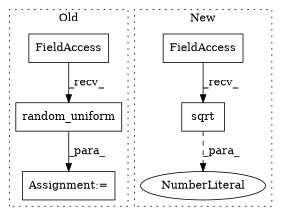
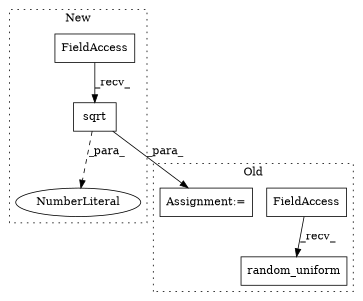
  digraph {
    node [a=32 shape=box]
    edge [style=solid]
    n1 [l=16 label=random_uniform s=1726]
    n2 [a=22 l=10 label=FieldAccess s=1715]
    n3 [a=7 l=1 label="Assignment:=" s=1714]
    n4 [l="5,1" label=sqrt s="1764,1772"]
    n5 [a=34 l=3 label=NumberLiteral s=1769 shape=ellipse]
    n6 [a=22 l=9 label=FieldAccess s=1746]
    subgraph cluster_1 {
      label=Old
      style=dotted
      n1
      n2
      n3
    }
    subgraph cluster_2 {
      label=New
      style=dotted
      n4
      n5
      n6
    }
-   n1 -> n3 [label=_para_]
+   n4 -> n3 [label=_para_]
    n2 -> n1 [label=_recv_]
    n4 -> n5 [label=_para_ style=dashed]
    n6 -> n4 [label=_recv_]
  }
